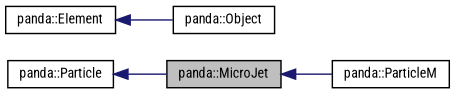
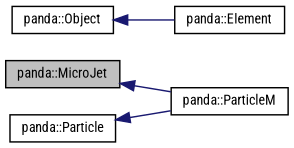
  digraph {
    fontname="Roboto Condensed"
    rankdir=LR
    node [color=black fillcolor=white fontname="Roboto Condensed" fontsize=10 shape=record style=filled]
    edge [color=midnightblue dir=back fontname="Roboto Condensed" fontsize=10 labelfontname=Helvetica labelfontsize=10 style=solid]
    n1 [fillcolor=grey75 fontcolor=black height=0.2 label="panda::MicroJet" width=0.4]
    n2 [height=0.2 label="panda::ParticleM" width=0.4]
    n3 [height=0.2 label="panda::Particle" width=0.4]
    n4 [height=0.2 label="panda::Element" width=0.4]
    n5 [height=0.2 label="panda::Object" width=0.4]
    n1 -> n2
-   n3 -> n1
-   n4 -> n5
+   n3 -> n2
+   n5 -> n4
  }
